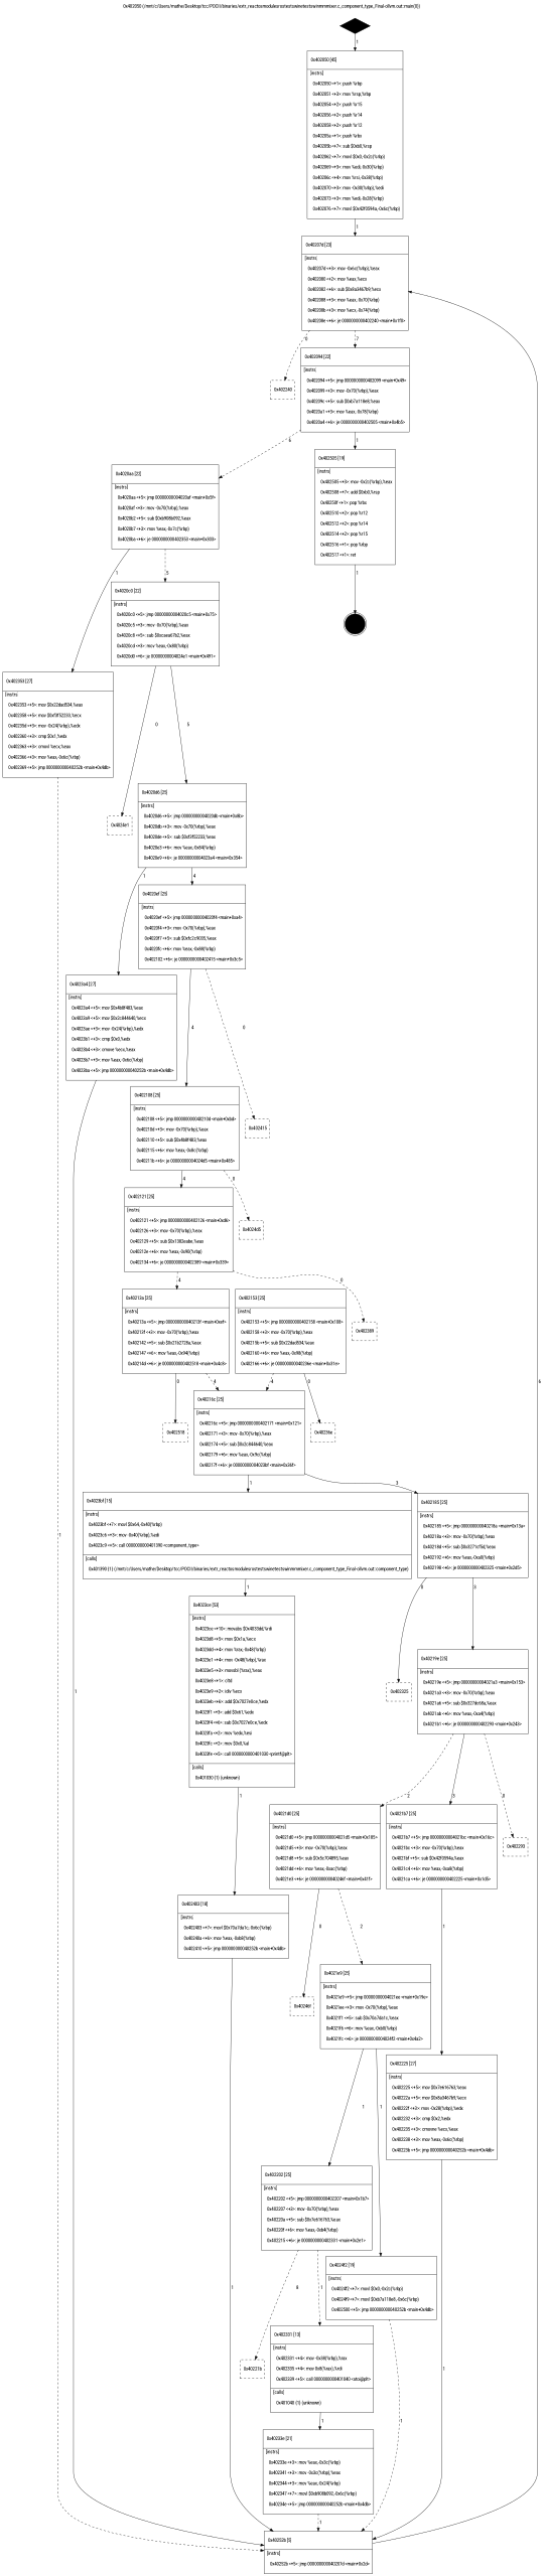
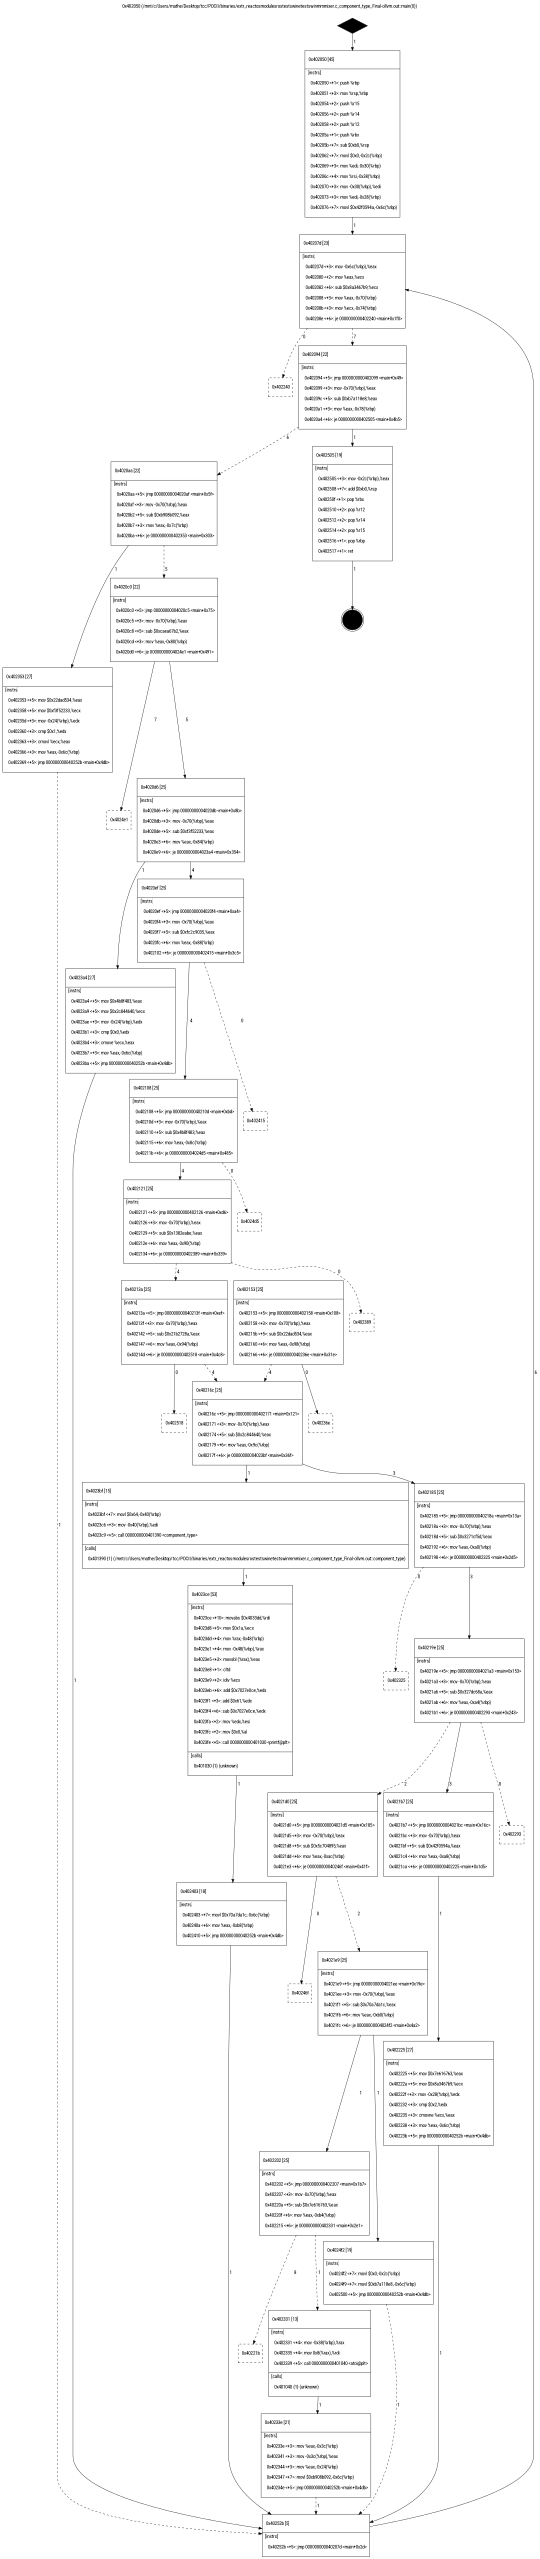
  digraph {
    fontname="Roboto Condensed"
    label="0x402050 (/mnt/c/Users/mathe/Desktop/tcc/POCII/binaries/extr_reactosmodulesrostestswinetestswinmmmixer.c_component_type_Final-ollvm.out::main(0))"
    labelloc=t
    node [fontname="Roboto Condensed" shape=record]
    edge [fontname="Roboto Condensed" style=solid]
    Entry [fillcolor=black height=0.3 shape=diamond style=filled width=0.3]
    n2 [label="{\n     0x402050 [45]\l\n     | [instrs]\l\n     &nbsp;&nbsp;0x402050 \<+1\>: push %rbp\l\n     &nbsp;&nbsp;0x402051 \<+3\>: mov %rsp,%rbp\l\n     &nbsp;&nbsp;0x402054 \<+2\>: push %r15\l\n     &nbsp;&nbsp;0x402056 \<+2\>: push %r14\l\n     &nbsp;&nbsp;0x402058 \<+2\>: push %r12\l\n     &nbsp;&nbsp;0x40205a \<+1\>: push %rbx\l\n     &nbsp;&nbsp;0x40205b \<+7\>: sub $0xb0,%rsp\l\n     &nbsp;&nbsp;0x402062 \<+7\>: movl $0x0,-0x2c(%rbp)\l\n     &nbsp;&nbsp;0x402069 \<+3\>: mov %edi,-0x30(%rbp)\l\n     &nbsp;&nbsp;0x40206c \<+4\>: mov %rsi,-0x38(%rbp)\l\n     &nbsp;&nbsp;0x402070 \<+3\>: mov -0x30(%rbp),%edi\l\n     &nbsp;&nbsp;0x402073 \<+3\>: mov %edi,-0x28(%rbp)\l\n     &nbsp;&nbsp;0x402076 \<+7\>: movl $0x42f0594a,-0x6c(%rbp)\l\n  }"]
    n3 [label="{\n     0x40207d [23]\l\n     | [instrs]\l\n     &nbsp;&nbsp;0x40207d \<+3\>: mov -0x6c(%rbp),%eax\l\n     &nbsp;&nbsp;0x402080 \<+2\>: mov %eax,%ecx\l\n     &nbsp;&nbsp;0x402082 \<+6\>: sub $0x8a3467b9,%ecx\l\n     &nbsp;&nbsp;0x402088 \<+3\>: mov %eax,-0x70(%rbp)\l\n     &nbsp;&nbsp;0x40208b \<+3\>: mov %ecx,-0x74(%rbp)\l\n     &nbsp;&nbsp;0x40208e \<+6\>: je 0000000000402240 \<main+0x1f0\>\l\n  }"]
    n4 [label="{\n     0x402240\l\n  }" style=dashed]
    n5 [label="{\n     0x402094 [22]\l\n     | [instrs]\l\n     &nbsp;&nbsp;0x402094 \<+5\>: jmp 0000000000402099 \<main+0x49\>\l\n     &nbsp;&nbsp;0x402099 \<+3\>: mov -0x70(%rbp),%eax\l\n     &nbsp;&nbsp;0x40209c \<+5\>: sub $0xb7a118e8,%eax\l\n     &nbsp;&nbsp;0x4020a1 \<+3\>: mov %eax,-0x78(%rbp)\l\n     &nbsp;&nbsp;0x4020a4 \<+6\>: je 0000000000402505 \<main+0x4b5\>\l\n  }"]
    n6 [label="{\n     0x402505 [19]\l\n     | [instrs]\l\n     &nbsp;&nbsp;0x402505 \<+3\>: mov -0x2c(%rbp),%eax\l\n     &nbsp;&nbsp;0x402508 \<+7\>: add $0xb0,%rsp\l\n     &nbsp;&nbsp;0x40250f \<+1\>: pop %rbx\l\n     &nbsp;&nbsp;0x402510 \<+2\>: pop %r12\l\n     &nbsp;&nbsp;0x402512 \<+2\>: pop %r14\l\n     &nbsp;&nbsp;0x402514 \<+2\>: pop %r15\l\n     &nbsp;&nbsp;0x402516 \<+1\>: pop %rbp\l\n     &nbsp;&nbsp;0x402517 \<+1\>: ret\l\n  }"]
    n7 [label="{\n     0x4020aa [22]\l\n     | [instrs]\l\n     &nbsp;&nbsp;0x4020aa \<+5\>: jmp 00000000004020af \<main+0x5f\>\l\n     &nbsp;&nbsp;0x4020af \<+3\>: mov -0x70(%rbp),%eax\l\n     &nbsp;&nbsp;0x4020b2 \<+5\>: sub $0xb908b092,%eax\l\n     &nbsp;&nbsp;0x4020b7 \<+3\>: mov %eax,-0x7c(%rbp)\l\n     &nbsp;&nbsp;0x4020ba \<+6\>: je 0000000000402353 \<main+0x303\>\l\n  }"]
    Exit [fillcolor=black height=0.3 peripheries=2 shape=circle style=filled width=0.3]
    n9 [label="{\n     0x402353 [27]\l\n     | [instrs]\l\n     &nbsp;&nbsp;0x402353 \<+5\>: mov $0x22dad534,%eax\l\n     &nbsp;&nbsp;0x402358 \<+5\>: mov $0xf3f52233,%ecx\l\n     &nbsp;&nbsp;0x40235d \<+3\>: mov -0x24(%rbp),%edx\l\n     &nbsp;&nbsp;0x402360 \<+3\>: cmp $0x1,%edx\l\n     &nbsp;&nbsp;0x402363 \<+3\>: cmovl %ecx,%eax\l\n     &nbsp;&nbsp;0x402366 \<+3\>: mov %eax,-0x6c(%rbp)\l\n     &nbsp;&nbsp;0x402369 \<+5\>: jmp 000000000040252b \<main+0x4db\>\l\n  }"]
    n10 [label="{\n     0x4020c0 [22]\l\n     | [instrs]\l\n     &nbsp;&nbsp;0x4020c0 \<+5\>: jmp 00000000004020c5 \<main+0x75\>\l\n     &nbsp;&nbsp;0x4020c5 \<+3\>: mov -0x70(%rbp),%eax\l\n     &nbsp;&nbsp;0x4020c8 \<+5\>: sub $0xcaea67b2,%eax\l\n     &nbsp;&nbsp;0x4020cd \<+3\>: mov %eax,-0x80(%rbp)\l\n     &nbsp;&nbsp;0x4020d0 \<+6\>: je 00000000004024e1 \<main+0x491\>\l\n  }"]
    n11 [label="{\n     0x40252b [5]\l\n     | [instrs]\l\n     &nbsp;&nbsp;0x40252b \<+5\>: jmp 000000000040207d \<main+0x2d\>\l\n  }"]
    n12 [label="{\n     0x4024e1\l\n  }" style=dashed]
    n13 [label="{\n     0x4020d6 [25]\l\n     | [instrs]\l\n     &nbsp;&nbsp;0x4020d6 \<+5\>: jmp 00000000004020db \<main+0x8b\>\l\n     &nbsp;&nbsp;0x4020db \<+3\>: mov -0x70(%rbp),%eax\l\n     &nbsp;&nbsp;0x4020de \<+5\>: sub $0xf3f52233,%eax\l\n     &nbsp;&nbsp;0x4020e3 \<+6\>: mov %eax,-0x84(%rbp)\l\n     &nbsp;&nbsp;0x4020e9 \<+6\>: je 00000000004023a4 \<main+0x354\>\l\n  }"]
    n14 [label="{\n     0x402403 [18]\l\n     | [instrs]\l\n     &nbsp;&nbsp;0x402403 \<+7\>: movl $0x70a7da1c,-0x6c(%rbp)\l\n     &nbsp;&nbsp;0x40240a \<+6\>: mov %eax,-0xb8(%rbp)\l\n     &nbsp;&nbsp;0x402410 \<+5\>: jmp 000000000040252b \<main+0x4db\>\l\n  }"]
    n15 [label="{\n     0x4023a4 [27]\l\n     | [instrs]\l\n     &nbsp;&nbsp;0x4023a4 \<+5\>: mov $0x4b8f483,%eax\l\n     &nbsp;&nbsp;0x4023a9 \<+5\>: mov $0x2c844640,%ecx\l\n     &nbsp;&nbsp;0x4023ae \<+3\>: mov -0x24(%rbp),%edx\l\n     &nbsp;&nbsp;0x4023b1 \<+3\>: cmp $0x0,%edx\l\n     &nbsp;&nbsp;0x4023b4 \<+3\>: cmove %ecx,%eax\l\n     &nbsp;&nbsp;0x4023b7 \<+3\>: mov %eax,-0x6c(%rbp)\l\n     &nbsp;&nbsp;0x4023ba \<+5\>: jmp 000000000040252b \<main+0x4db\>\l\n  }"]
    n16 [label="{\n     0x4020ef [25]\l\n     | [instrs]\l\n     &nbsp;&nbsp;0x4020ef \<+5\>: jmp 00000000004020f4 \<main+0xa4\>\l\n     &nbsp;&nbsp;0x4020f4 \<+3\>: mov -0x70(%rbp),%eax\l\n     &nbsp;&nbsp;0x4020f7 \<+5\>: sub $0xfc2c9035,%eax\l\n     &nbsp;&nbsp;0x4020fc \<+6\>: mov %eax,-0x88(%rbp)\l\n     &nbsp;&nbsp;0x402102 \<+6\>: je 0000000000402415 \<main+0x3c5\>\l\n  }"]
    n17 [label="{\n     0x4023ce [53]\l\n     | [instrs]\l\n     &nbsp;&nbsp;0x4023ce \<+10\>: movabs $0x4033dd,%rdi\l\n     &nbsp;&nbsp;0x4023d8 \<+5\>: mov $0x1a,%ecx\l\n     &nbsp;&nbsp;0x4023dd \<+4\>: mov %rax,-0x48(%rbp)\l\n     &nbsp;&nbsp;0x4023e1 \<+4\>: mov -0x48(%rbp),%rax\l\n     &nbsp;&nbsp;0x4023e5 \<+3\>: movsbl (%rax),%eax\l\n     &nbsp;&nbsp;0x4023e8 \<+1\>: cltd\l\n     &nbsp;&nbsp;0x4023e9 \<+2\>: idiv %ecx\l\n     &nbsp;&nbsp;0x4023eb \<+6\>: add $0x7027e0ce,%edx\l\n     &nbsp;&nbsp;0x4023f1 \<+3\>: add $0x61,%edx\l\n     &nbsp;&nbsp;0x4023f4 \<+6\>: sub $0x7027e0ce,%edx\l\n     &nbsp;&nbsp;0x4023fa \<+2\>: mov %edx,%esi\l\n     &nbsp;&nbsp;0x4023fc \<+2\>: mov $0x0,%al\l\n     &nbsp;&nbsp;0x4023fe \<+5\>: call 0000000000401030 \<printf@plt\>\l\n     | [calls]\l\n     &nbsp;&nbsp;0x401030 \{1\} (unknown)\l\n  }"]
    n18 [label="{\n     0x402415\l\n  }" style=dashed]
    n19 [label="{\n     0x402108 [25]\l\n     | [instrs]\l\n     &nbsp;&nbsp;0x402108 \<+5\>: jmp 000000000040210d \<main+0xbd\>\l\n     &nbsp;&nbsp;0x40210d \<+3\>: mov -0x70(%rbp),%eax\l\n     &nbsp;&nbsp;0x402110 \<+5\>: sub $0x4b8f483,%eax\l\n     &nbsp;&nbsp;0x402115 \<+6\>: mov %eax,-0x8c(%rbp)\l\n     &nbsp;&nbsp;0x40211b \<+6\>: je 00000000004024d5 \<main+0x485\>\l\n  }"]
    n20 [label="{\n     0x40233e [21]\l\n     | [instrs]\l\n     &nbsp;&nbsp;0x40233e \<+3\>: mov %eax,-0x3c(%rbp)\l\n     &nbsp;&nbsp;0x402341 \<+3\>: mov -0x3c(%rbp),%eax\l\n     &nbsp;&nbsp;0x402344 \<+3\>: mov %eax,-0x24(%rbp)\l\n     &nbsp;&nbsp;0x402347 \<+7\>: movl $0xb908b092,-0x6c(%rbp)\l\n     &nbsp;&nbsp;0x40234e \<+5\>: jmp 000000000040252b \<main+0x4db\>\l\n  }"]
    n21 [label="{\n     0x4024d5\l\n  }" style=dashed]
    n22 [label="{\n     0x402121 [25]\l\n     | [instrs]\l\n     &nbsp;&nbsp;0x402121 \<+5\>: jmp 0000000000402126 \<main+0xd6\>\l\n     &nbsp;&nbsp;0x402126 \<+3\>: mov -0x70(%rbp),%eax\l\n     &nbsp;&nbsp;0x402129 \<+5\>: sub $0x1382eabe,%eax\l\n     &nbsp;&nbsp;0x40212e \<+6\>: mov %eax,-0x90(%rbp)\l\n     &nbsp;&nbsp;0x402134 \<+6\>: je 0000000000402389 \<main+0x339\>\l\n  }"]
    n23 [label="{\n     0x40221b\l\n  }" style=dashed]
    n24 [label="{\n     0x402389\l\n  }" style=dashed]
    n25 [label="{\n     0x40213a [25]\l\n     | [instrs]\l\n     &nbsp;&nbsp;0x40213a \<+5\>: jmp 000000000040213f \<main+0xef\>\l\n     &nbsp;&nbsp;0x40213f \<+3\>: mov -0x70(%rbp),%eax\l\n     &nbsp;&nbsp;0x402142 \<+5\>: sub $0x21b2728a,%eax\l\n     &nbsp;&nbsp;0x402147 \<+6\>: mov %eax,-0x94(%rbp)\l\n     &nbsp;&nbsp;0x40214d \<+6\>: je 0000000000402518 \<main+0x4c8\>\l\n  }"]
    n26 [label="{\n     0x402331 [13]\l\n     | [instrs]\l\n     &nbsp;&nbsp;0x402331 \<+4\>: mov -0x38(%rbp),%rax\l\n     &nbsp;&nbsp;0x402335 \<+4\>: mov 0x8(%rax),%rdi\l\n     &nbsp;&nbsp;0x402339 \<+5\>: call 0000000000401040 \<atoi@plt\>\l\n     | [calls]\l\n     &nbsp;&nbsp;0x401040 \{1\} (unknown)\l\n  }"]
    n27 [label="{\n     0x402518\l\n  }" style=dashed]
    n28 [label="{\n     0x40216c [25]\l\n     | [instrs]\l\n     &nbsp;&nbsp;0x40216c \<+5\>: jmp 0000000000402171 \<main+0x121\>\l\n     &nbsp;&nbsp;0x402171 \<+3\>: mov -0x70(%rbp),%eax\l\n     &nbsp;&nbsp;0x402174 \<+5\>: sub $0x2c844640,%eax\l\n     &nbsp;&nbsp;0x402179 \<+6\>: mov %eax,-0x9c(%rbp)\l\n     &nbsp;&nbsp;0x40217f \<+6\>: je 00000000004023bf \<main+0x36f\>\l\n  }"]
    n29 [label="{\n     0x402202 [25]\l\n     | [instrs]\l\n     &nbsp;&nbsp;0x402202 \<+5\>: jmp 0000000000402207 \<main+0x1b7\>\l\n     &nbsp;&nbsp;0x402207 \<+3\>: mov -0x70(%rbp),%eax\l\n     &nbsp;&nbsp;0x40220a \<+5\>: sub $0x7e616763,%eax\l\n     &nbsp;&nbsp;0x40220f \<+6\>: mov %eax,-0xb4(%rbp)\l\n     &nbsp;&nbsp;0x402215 \<+6\>: je 0000000000402331 \<main+0x2e1\>\l\n  }"]
    n30 [label="{\n     0x402153 [25]\l\n     | [instrs]\l\n     &nbsp;&nbsp;0x402153 \<+5\>: jmp 0000000000402158 \<main+0x108\>\l\n     &nbsp;&nbsp;0x402158 \<+3\>: mov -0x70(%rbp),%eax\l\n     &nbsp;&nbsp;0x40215b \<+5\>: sub $0x22dad534,%eax\l\n     &nbsp;&nbsp;0x402160 \<+6\>: mov %eax,-0x98(%rbp)\l\n     &nbsp;&nbsp;0x402166 \<+6\>: je 000000000040236e \<main+0x31e\>\l\n  }"]
    n31 [label="{\n     0x40236e\l\n  }" style=dashed]
    n32 [label="{\n     0x4024f2 [19]\l\n     | [instrs]\l\n     &nbsp;&nbsp;0x4024f2 \<+7\>: movl $0x0,-0x2c(%rbp)\l\n     &nbsp;&nbsp;0x4024f9 \<+7\>: movl $0xb7a118e8,-0x6c(%rbp)\l\n     &nbsp;&nbsp;0x402500 \<+5\>: jmp 000000000040252b \<main+0x4db\>\l\n  }"]
    n33 [label="{\n     0x4023bf [15]\l\n     | [instrs]\l\n     &nbsp;&nbsp;0x4023bf \<+7\>: movl $0x64,-0x40(%rbp)\l\n     &nbsp;&nbsp;0x4023c6 \<+3\>: mov -0x40(%rbp),%edi\l\n     &nbsp;&nbsp;0x4023c9 \<+5\>: call 0000000000401390 \<component_type\>\l\n     | [calls]\l\n     &nbsp;&nbsp;0x401390 \{1\} (/mnt/c/Users/mathe/Desktop/tcc/POCII/binaries/extr_reactosmodulesrostestswinetestswinmmmixer.c_component_type_Final-ollvm.out::component_type)\l\n  }"]
    n34 [label="{\n     0x402185 [25]\l\n     | [instrs]\l\n     &nbsp;&nbsp;0x402185 \<+5\>: jmp 000000000040218a \<main+0x13a\>\l\n     &nbsp;&nbsp;0x40218a \<+3\>: mov -0x70(%rbp),%eax\l\n     &nbsp;&nbsp;0x40218d \<+5\>: sub $0x3271cf5d,%eax\l\n     &nbsp;&nbsp;0x402192 \<+6\>: mov %eax,-0xa0(%rbp)\l\n     &nbsp;&nbsp;0x402198 \<+6\>: je 0000000000402325 \<main+0x2d5\>\l\n  }"]
    n35 [label="{\n     0x4021e9 [25]\l\n     | [instrs]\l\n     &nbsp;&nbsp;0x4021e9 \<+5\>: jmp 00000000004021ee \<main+0x19e\>\l\n     &nbsp;&nbsp;0x4021ee \<+3\>: mov -0x70(%rbp),%eax\l\n     &nbsp;&nbsp;0x4021f1 \<+5\>: sub $0x70a7da1c,%eax\l\n     &nbsp;&nbsp;0x4021f6 \<+6\>: mov %eax,-0xb0(%rbp)\l\n     &nbsp;&nbsp;0x4021fc \<+6\>: je 00000000004024f2 \<main+0x4a2\>\l\n  }"]
    n36 [label="{\n     0x402325\l\n  }" style=dashed]
    n37 [label="{\n     0x40219e [25]\l\n     | [instrs]\l\n     &nbsp;&nbsp;0x40219e \<+5\>: jmp 00000000004021a3 \<main+0x153\>\l\n     &nbsp;&nbsp;0x4021a3 \<+3\>: mov -0x70(%rbp),%eax\l\n     &nbsp;&nbsp;0x4021a6 \<+5\>: sub $0x327dc68a,%eax\l\n     &nbsp;&nbsp;0x4021ab \<+6\>: mov %eax,-0xa4(%rbp)\l\n     &nbsp;&nbsp;0x4021b1 \<+6\>: je 0000000000402293 \<main+0x243\>\l\n  }"]
    n38 [label="{\n     0x40246f\l\n  }" style=dashed]
    n39 [label="{\n     0x402293\l\n  }" style=dashed]
    n40 [label="{\n     0x4021b7 [25]\l\n     | [instrs]\l\n     &nbsp;&nbsp;0x4021b7 \<+5\>: jmp 00000000004021bc \<main+0x16c\>\l\n     &nbsp;&nbsp;0x4021bc \<+3\>: mov -0x70(%rbp),%eax\l\n     &nbsp;&nbsp;0x4021bf \<+5\>: sub $0x42f0594a,%eax\l\n     &nbsp;&nbsp;0x4021c4 \<+6\>: mov %eax,-0xa8(%rbp)\l\n     &nbsp;&nbsp;0x4021ca \<+6\>: je 0000000000402225 \<main+0x1d5\>\l\n  }"]
    n41 [label="{\n     0x4021d0 [25]\l\n     | [instrs]\l\n     &nbsp;&nbsp;0x4021d0 \<+5\>: jmp 00000000004021d5 \<main+0x185\>\l\n     &nbsp;&nbsp;0x4021d5 \<+3\>: mov -0x70(%rbp),%eax\l\n     &nbsp;&nbsp;0x4021d8 \<+5\>: sub $0x5c704895,%eax\l\n     &nbsp;&nbsp;0x4021dd \<+6\>: mov %eax,-0xac(%rbp)\l\n     &nbsp;&nbsp;0x4021e3 \<+6\>: je 000000000040246f \<main+0x41f\>\l\n  }"]
    n42 [label="{\n     0x402225 [27]\l\n     | [instrs]\l\n     &nbsp;&nbsp;0x402225 \<+5\>: mov $0x7e616763,%eax\l\n     &nbsp;&nbsp;0x40222a \<+5\>: mov $0x8a3467b9,%ecx\l\n     &nbsp;&nbsp;0x40222f \<+3\>: mov -0x28(%rbp),%edx\l\n     &nbsp;&nbsp;0x402232 \<+3\>: cmp $0x2,%edx\l\n     &nbsp;&nbsp;0x402235 \<+3\>: cmovne %ecx,%eax\l\n     &nbsp;&nbsp;0x402238 \<+3\>: mov %eax,-0x6c(%rbp)\l\n     &nbsp;&nbsp;0x40223b \<+5\>: jmp 000000000040252b \<main+0x4db\>\l\n  }"]
    Entry -> n2 [label=" 1"]
    n2 -> n3 [label=" 1"]
    n3 -> n4 [label=" 0" style=dashed]
    n3 -> n5 [label=" 7" style=dashed]
    n5 -> n6 [label=" 1"]
    n5 -> n7 [label=" 6" style=dashed]
    n6 -> Exit [label=" 1"]
    n7 -> n9 [label=" 1"]
    n7 -> n10 [label=" 5" style=dashed]
    n9 -> n11 [label=" 1" style=dashed]
-   n10 -> n12 [label=" 0"]
+   n10 -> n12 [label=" 7"]
    n10 -> n13 [label=" 5"]
    n11 -> n3 [label=" 6"]
    n13 -> n15 [label=" 1"]
    n13 -> n16 [label=" 4"]
    n14 -> n11 [label=" 1"]
    n15 -> n11 [label=" 1"]
    n16 -> n18 [label=" 0" style=dashed]
    n16 -> n19 [label=" 4"]
    n17 -> n14 [label=" 1"]
    n19 -> n21 [label=" 0" style=dashed]
    n19 -> n22 [label=" 4"]
    n20 -> n11 [label=" 1" style=dashed]
    n22 -> n24 [label=" 0" style=dashed]
    n22 -> n25 [label=" 4" style=dashed]
    n25 -> n27 [label=" 0"]
    n25 -> n28 [label=" 4" style=dashed]
    n26 -> n20 [label=" 1"]
    n28 -> n33 [label=" 1"]
    n28 -> n34 [label=" 3"]
    n29 -> n23 [label=" 8" style=dashed]
    n29 -> n26 [label=" 1" style=dashed]
    n30 -> n28 [label=" 4" style=dashed]
    n30 -> n31 [label=" 0"]
    n32 -> n11 [label=" 1" style=dashed]
    n33 -> n17 [label=" 1"]
-   n34 -> n36 [label=" 0"]
+   n34 -> n36 [label=" 0" style=dashed]
    n34 -> n37 [label=" 3"]
    n35 -> n29 [label=" 1"]
    n35 -> n32 [label=" 1"]
    n37 -> n39 [label=" 0" style=dashed]
    n37 -> n40 [label=" 3"]
    n37 -> n41 [label=" 2" style=dashed]
    n40 -> n42 [label=" 1"]
    n41 -> n35 [label=" 2" style=dashed]
    n41 -> n38 [label=" 0"]
    n42 -> n11 [label=" 1"]
  }
